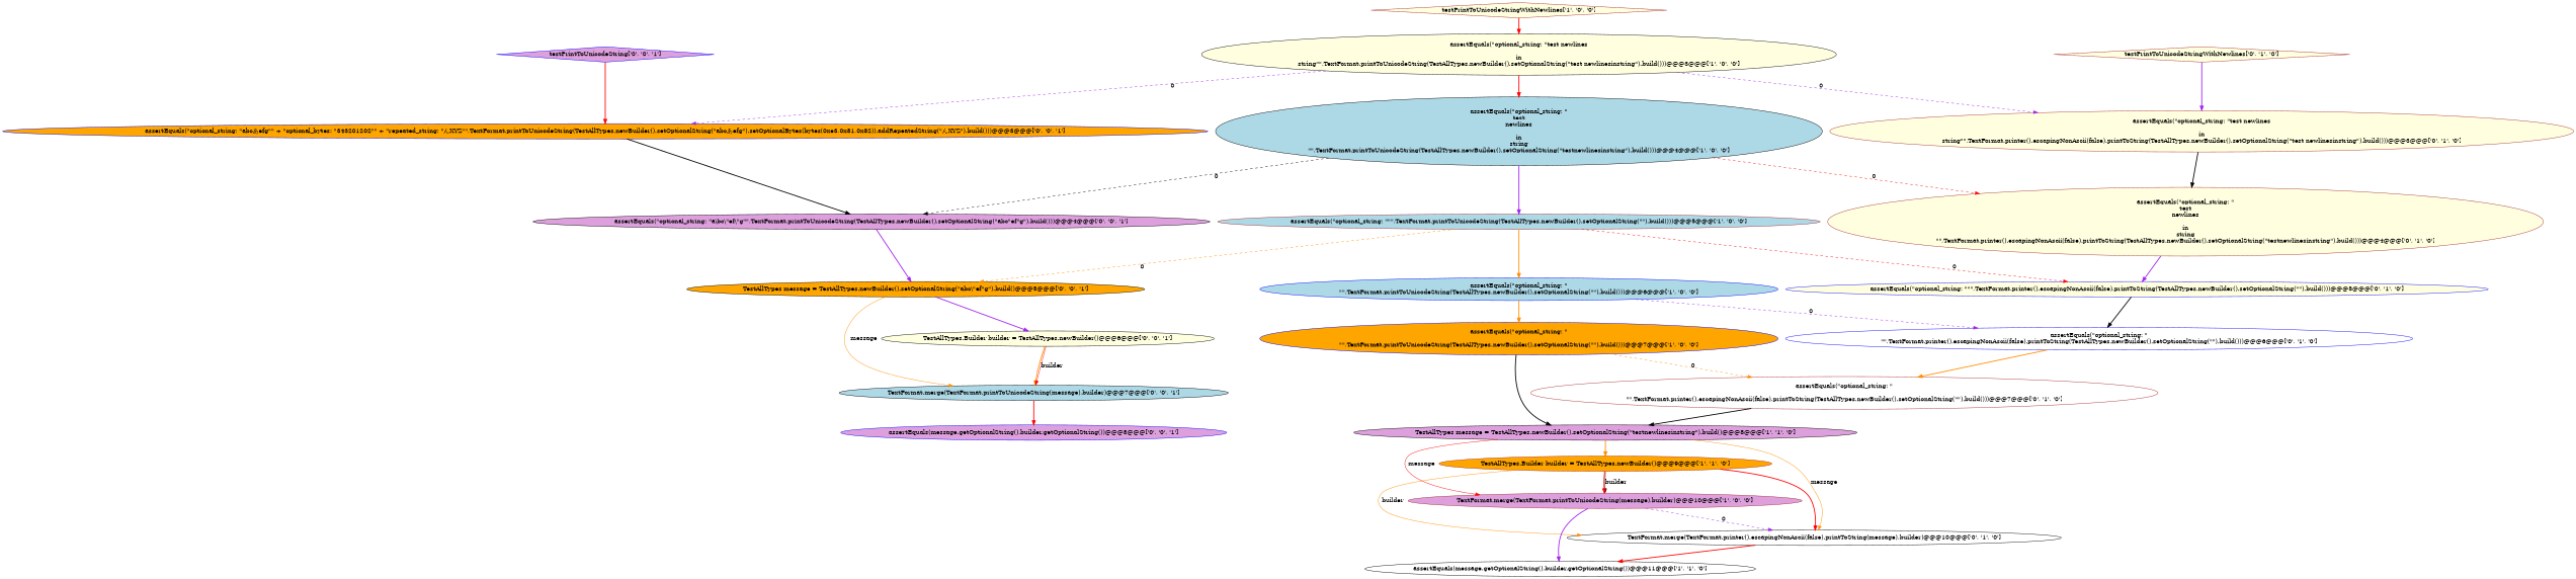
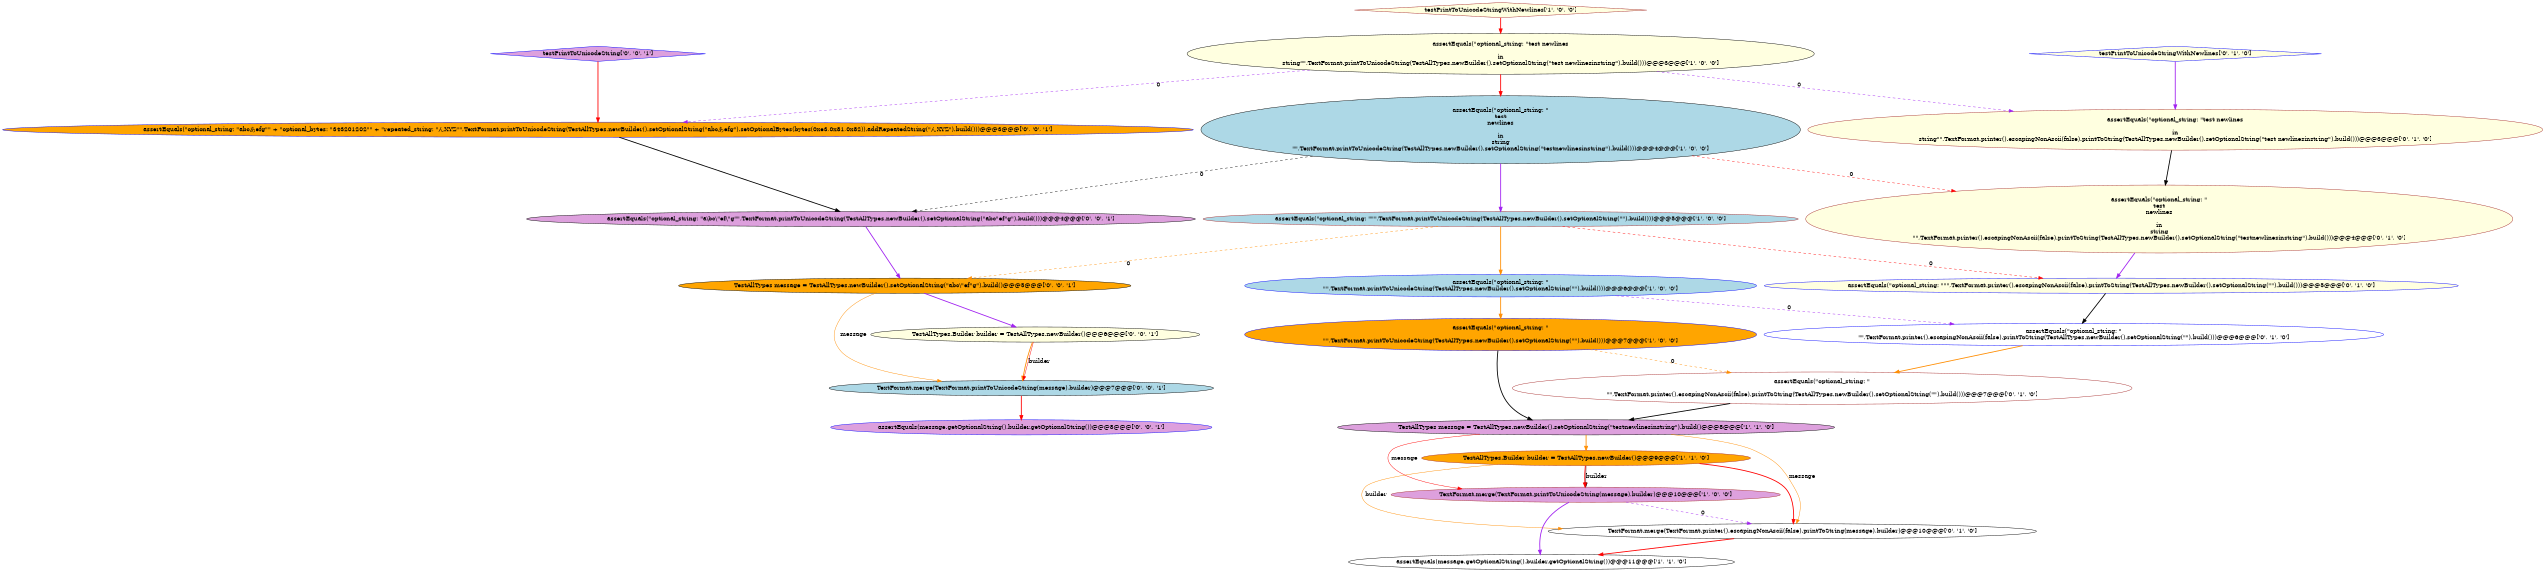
  digraph {
    node [fillcolor=lightyellow shape=ellipse style=filled color=black]
    edge [style=bold color=red]
    n1 [fillcolor=lightblue label="assertEquals(\"optional_string: \"\n\"\",TextFormat.printToUnicodeString(TestAllTypes.newBuilder().setOptionalString(\"\").build()))@@@6@@@['1', '0', '0']" color=blue]
    n2 [fillcolor=white label="assertEquals(\"optional_string: \"\n\"\",TextFormat.printer().escapingNonAscii(false).printToString(TestAllTypes.newBuilder().setOptionalString(\"\").build()))@@@6@@@['0', '1', '0']" color=blue]
    n3 [fillcolor=orange label="assertEquals(\"optional_string: \"\n\n\"\",TextFormat.printToUnicodeString(TestAllTypes.newBuilder().setOptionalString(\"\").build()))@@@7@@@['1', '0', '0']" color=blue]
    n4 [fillcolor=orange label="TestAllTypes.Builder builder = TestAllTypes.newBuilder()@@@9@@@['1', '1', '0']" color=brown]
    n5 [fillcolor=white label="TextFormat.merge(TextFormat.printer().escapingNonAscii(false).printToString(message),builder)@@@10@@@['0', '1', '0']"]
    n6 [fillcolor=plum label="TextFormat.merge(TextFormat.printToUnicodeString(message),builder)@@@10@@@['1', '0', '0']" color=brown]
    n7 [fillcolor=white label="assertEquals(\"optional_string: \"\n\n\"\",TextFormat.printer().escapingNonAscii(false).printToString(TestAllTypes.newBuilder().setOptionalString(\"\").build()))@@@7@@@['0', '1', '0']" color=brown]
    n8 [fillcolor=lightblue label="assertEquals(\"optional_string: \"\ntest\nnewlines\n\nin\nstring\n\"\",TextFormat.printToUnicodeString(TestAllTypes.newBuilder().setOptionalString(\"testnewlinesinstring\").build()))@@@4@@@['1', '0', '0']"]
    n9 [fillcolor=plum label="assertEquals(\"optional_string: \"a\\bc\\\"ef\\\"g\"\",TextFormat.printToUnicodeString(TestAllTypes.newBuilder().setOptionalString(\"a\bc\"ef\"g\").build()))@@@4@@@['0', '0', '1']"]
    n10 [label="assertEquals(\"optional_string: \"\ntest\nnewlines\n\nin\nstring\n\"\",TextFormat.printer().escapingNonAscii(false).printToString(TestAllTypes.newBuilder().setOptionalString(\"testnewlinesinstring\").build()))@@@4@@@['0', '1', '0']" color=brown]
    n11 [fillcolor=lightblue label="assertEquals(\"optional_string: \"\"\",TextFormat.printToUnicodeString(TestAllTypes.newBuilder().setOptionalString(\"\").build()))@@@5@@@['1', '0', '0']" color=brown]
    n12 [label="testPrintToUnicodeStringWithNewlines['1', '0', '0']" shape=diamond color=brown]
    n13 [label="assertEquals(\"optional_string: \"test newlines\n\nin\nstring\"\",TextFormat.printToUnicodeString(TestAllTypes.newBuilder().setOptionalString(\"test newlinesinstring\").build()))@@@3@@@['1', '0', '0']"]
    n14 [fillcolor=orange label="TestAllTypes message = TestAllTypes.newBuilder().setOptionalString(\"a\bc\\\"ef\"g\").build()@@@5@@@['0', '0', '1']"]
    n15 [fillcolor=white label="assertEquals(message.getOptionalString(),builder.getOptionalString())@@@11@@@['1', '1', '0']"]
    n16 [label="assertEquals(\"optional_string: \"test newlines\n\nin\nstring\"\",TextFormat.printer().escapingNonAscii(false).printToString(TestAllTypes.newBuilder().setOptionalString(\"test newlinesinstring\").build()))@@@3@@@['0', '1', '0']" color=brown]
    n17 [fillcolor=orange label="assertEquals(\"optional_string: \"abcあefg\"\" + \"optional_bytes: \"\343\201\202\"\" + \"repeated_string: \"んXYZ\"\",TextFormat.printToUnicodeString(TestAllTypes.newBuilder().setOptionalString(\"abcあefg\").setOptionalBytes(bytes(0xe3,0x81,0x82)).addRepeatedString(\"んXYZ\").build()))@@@3@@@['0', '0', '1']" color=blue]
    n18 [fillcolor=plum label="assertEquals(message.getOptionalString(),builder.getOptionalString())@@@8@@@['0', '0', '1']" color=blue]
    n19 [fillcolor=plum label="testPrintToUnicodeString['0', '0', '1']" shape=diamond color=blue]
    n20 [fillcolor=plum label="TestAllTypes message = TestAllTypes.newBuilder().setOptionalString(\"testnewlinesinstring\").build()@@@8@@@['1', '1', '0']"]
    n21 [label="TestAllTypes.Builder builder = TestAllTypes.newBuilder()@@@6@@@['0', '0', '1']"]
    n22 [fillcolor=lightblue label="TextFormat.merge(TextFormat.printToUnicodeString(message),builder)@@@7@@@['0', '0', '1']"]
    n23 [label="assertEquals(\"optional_string: \"\"\",TextFormat.printer().escapingNonAscii(false).printToString(TestAllTypes.newBuilder().setOptionalString(\"\").build()))@@@5@@@['0', '1', '0']" color=blue]
-   n24 [label="testPrintToUnicodeStringWithNewlines['0', '1', '0']" shape=diamond color=brown]
+   n24 [label="testPrintToUnicodeStringWithNewlines['0', '1', '0']" shape=diamond color=blue]
    n1 -> n2 [label=0 style=dashed color=purple]
    n1 -> n3 [color=darkorange]
    n2 -> n7 [color=darkorange]
    n3 -> n7 [label=0 style=dashed color=darkorange]
    n3 -> n20 [color=black]
    n4 -> n5 [label=builder style=solid color=darkorange]
    n4 -> n5
    n4 -> n6 [label=builder style=solid color=black]
    n4 -> n6
    n5 -> n15
    n6 -> n5 [label=0 style=dashed color=purple]
    n6 -> n15 [color=purple]
    n7 -> n20 [color=black]
    n8 -> n9 [label=0 style=dashed color=black]
    n8 -> n10 [label=0 style=dashed]
    n8 -> n11 [color=purple]
    n9 -> n14 [color=purple]
    n10 -> n23 [color=purple]
    n11 -> n1 [color=darkorange]
    n11 -> n14 [label=0 style=dashed color=darkorange]
    n11 -> n23 [label=0 style=dashed]
    n12 -> n13
    n13 -> n8
    n13 -> n16 [label=0 style=dashed color=purple]
    n13 -> n17 [label=0 style=dashed color=purple]
    n14 -> n21 [color=purple]
    n14 -> n22 [label=message style=solid color=darkorange]
    n16 -> n10 [color=black]
    n17 -> n9 [color=black]
    n19 -> n17
    n20 -> n4 [color=darkorange]
    n20 -> n5 [label=message style=solid color=darkorange]
    n20 -> n6 [label=message style=solid]
    n21 -> n22 [color=darkorange]
    n21 -> n22 [label=builder style=solid]
    n22 -> n18
    n23 -> n2 [color=black]
    n24 -> n16 [color=purple]
  }
